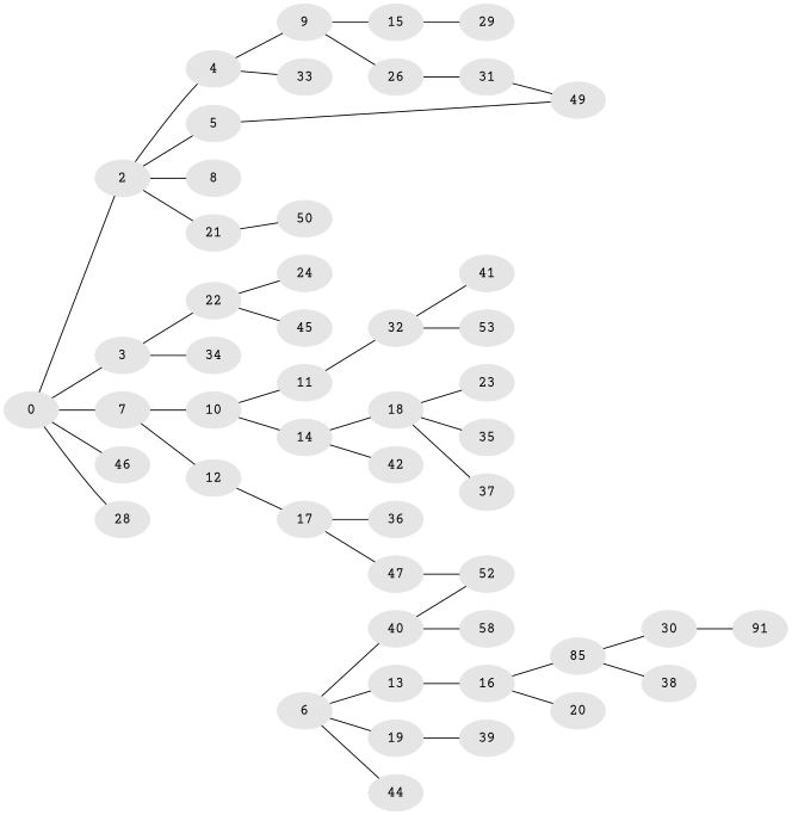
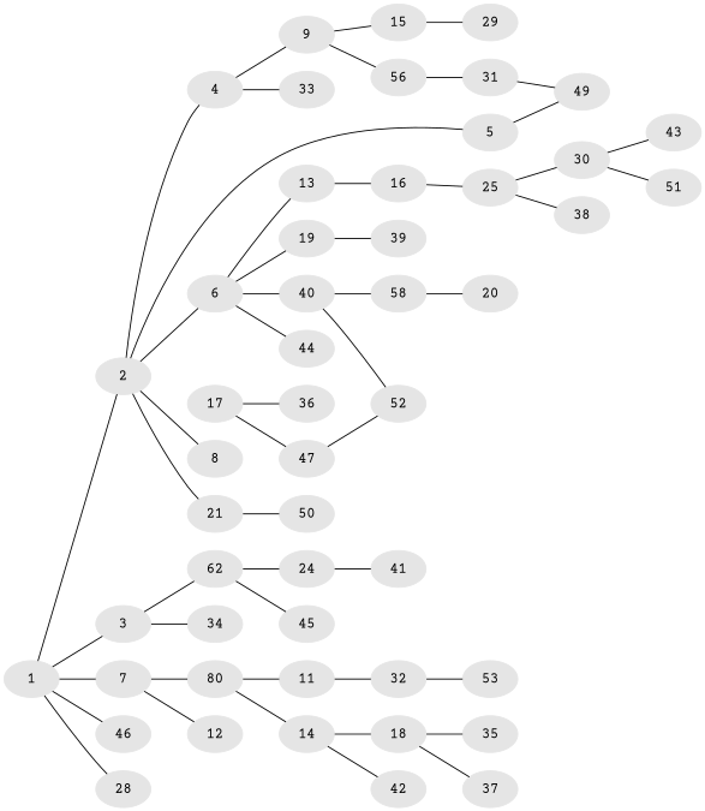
  graph {
    fontname="Courier Prime"
    rankdir=LR
    node [color=gray90 fontname="Courier Prime" style=filled]
    edge [fontname="Courier Prime"]
-   1 [label=0]
+   1
    2
    3
    7
    46
    28
    4
    5
    6
    8
    21
-   22
+   22 [label=62]
    34
-   10
+   10 [label=80]
    12
    9
    33
    49
    13
    19
    40
    44
    50
    24
    45
    15
-   26
+   26 [label=56]
    16
    39
    n30 [label=58]
    52
    11
    14
    17
    29
    31
    32
    18
    42
    41
    53
    36
    47
    20
-   25 [label=85]
-   23
+   25
    35
    37
    30
    38
-   51 [label=91]
+   43
+   51
    1 -- 2
    1 -- 3
    1 -- 7
    1 -- 46
    1 -- 28
    2 -- 4
    2 -- 5
+   2 -- 6
    2 -- 8
    2 -- 21
    3 -- 22
    3 -- 34
    7 -- 10
    7 -- 12
    4 -- 9
    4 -- 33
    5 -- 49
    6 -- 13
    6 -- 19
    6 -- 40
    6 -- 44
    21 -- 50
    22 -- 24
    22 -- 45
    10 -- 11
    10 -- 14
-   12 -- 17
    9 -- 15
    9 -- 26
    13 -- 16
    19 -- 39
    40 -- n30
    40 -- 52
    15 -- 29
    26 -- 31
-   16 -- 20
+   n30 -- 20
    16 -- 25
    11 -- 32
    14 -- 18
    14 -- 42
    17 -- 36
    17 -- 47
    31 -- 49
-   32 -- 41
+   24 -- 41
    32 -- 53
-   18 -- 23
    18 -- 35
    18 -- 37
    47 -- 52
    25 -- 30
    25 -- 38
+   30 -- 43
    30 -- 51
  }
